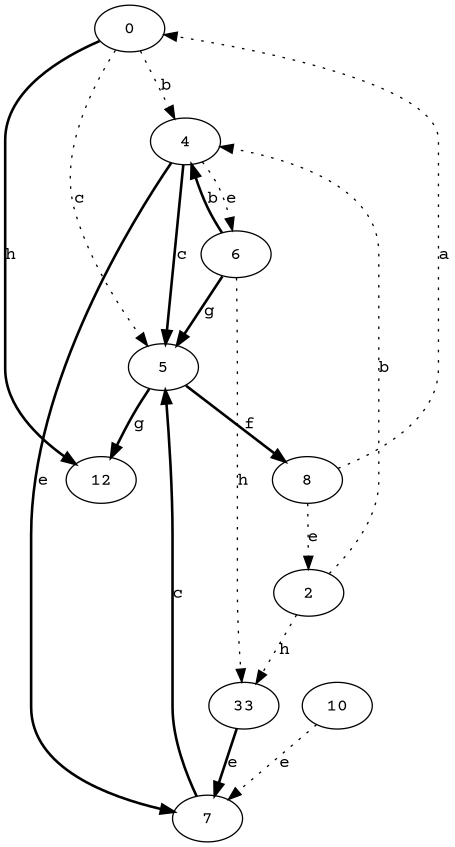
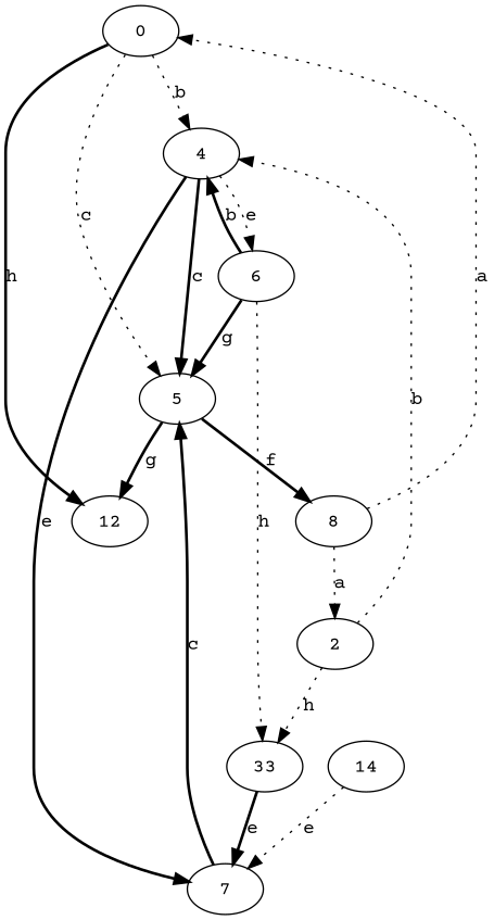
  strict digraph {
    fontname="Courier Prime"
    node [fontname="Courier Prime"]
    edge [fontname="Courier Prime" style=dotted]
    0
    4
    5
    12
    6
    7
    8
    2
    n9 [label=33]
-   10
+   10 [label=14]
    0 -> 4 [label=b]
    0 -> 5 [label=c]
    0 -> 12 [label=h style=bold]
    4 -> 5 [label=c style=bold]
    4 -> 6 [label=e]
    4 -> 7 [label=e style=bold]
    5 -> 12 [label=g style=bold]
    5 -> 8 [label=f style=bold]
    6 -> 4 [label=b style=bold]
    6 -> 5 [label=g style=bold]
    6 -> n9 [label=h]
    7 -> 5 [label=c style=bold]
    8 -> 0 [label=a]
-   8 -> 2 [label=e]
+   8 -> 2 [label=a]
    2 -> 4 [label=b]
    2 -> n9 [label=h]
    n9 -> 7 [label=e style=bold]
    10 -> 7 [label=e]
  }
